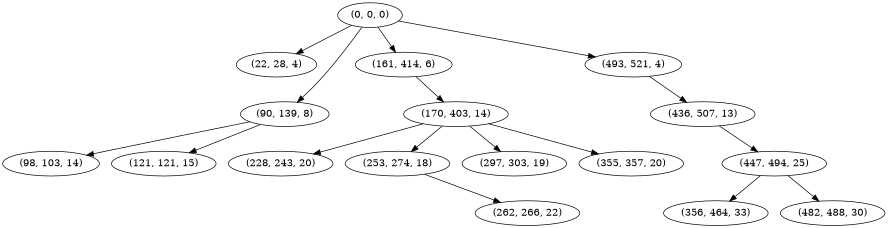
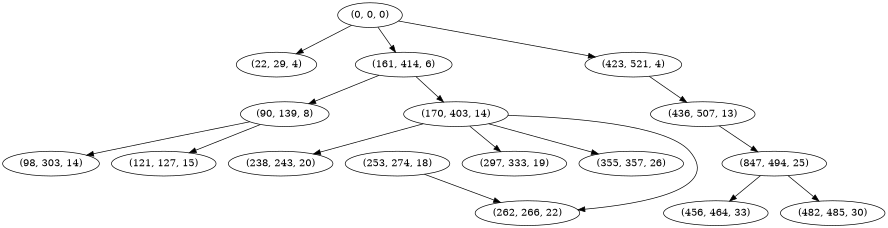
  digraph {
    "(0, 0, 0)"
-   "(22, 28, 4)"
+   "(22, 28, 4)" [label="(22, 29, 4)"]
    "(90, 139, 8)"
    "(161, 414, 6)"
-   "(423, 521, 4)" [label="(493, 521, 4)"]
-   "(98, 103, 14)"
-   "(121, 127, 15)" [label="(121, 121, 15)"]
+   "(423, 521, 4)"
+   "(98, 103, 14)" [label="(98, 303, 14)"]
+   "(121, 127, 15)"
    "(170, 403, 14)"
    n9 [label="(436, 507, 13)"]
-   "(228, 243, 20)"
+   "(228, 243, 20)" [label="(238, 243, 20)"]
    "(253, 274, 18)"
-   "(297, 333, 19)" [label="(297, 303, 19)"]
-   "(355, 357, 20)"
+   "(297, 333, 19)"
+   "(355, 357, 20)" [label="(355, 357, 26)"]
    "(262, 266, 22)"
-   "(447, 494, 25)"
-   "(456, 464, 33)" [label="(356, 464, 33)"]
-   "(482, 488, 30)"
+   "(447, 494, 25)" [label="(847, 494, 25)"]
+   "(456, 464, 33)"
+   "(482, 488, 30)" [label="(482, 485, 30)"]
    "(0, 0, 0)" -> "(22, 28, 4)"
-   "(0, 0, 0)" -> "(90, 139, 8)"
+   "(161, 414, 6)" -> "(90, 139, 8)"
    "(0, 0, 0)" -> "(161, 414, 6)"
    "(0, 0, 0)" -> "(423, 521, 4)"
    "(90, 139, 8)" -> "(98, 103, 14)"
    "(90, 139, 8)" -> "(121, 127, 15)"
    "(161, 414, 6)" -> "(170, 403, 14)"
    "(423, 521, 4)" -> n9
    "(170, 403, 14)" -> "(228, 243, 20)"
-   "(170, 403, 14)" -> "(253, 274, 18)"
+   "(170, 403, 14)" -> "(262, 266, 22)"
    "(170, 403, 14)" -> "(297, 333, 19)"
    "(170, 403, 14)" -> "(355, 357, 20)"
    n9 -> "(447, 494, 25)"
    "(253, 274, 18)" -> "(262, 266, 22)"
    "(447, 494, 25)" -> "(456, 464, 33)"
    "(447, 494, 25)" -> "(482, 488, 30)"
  }
